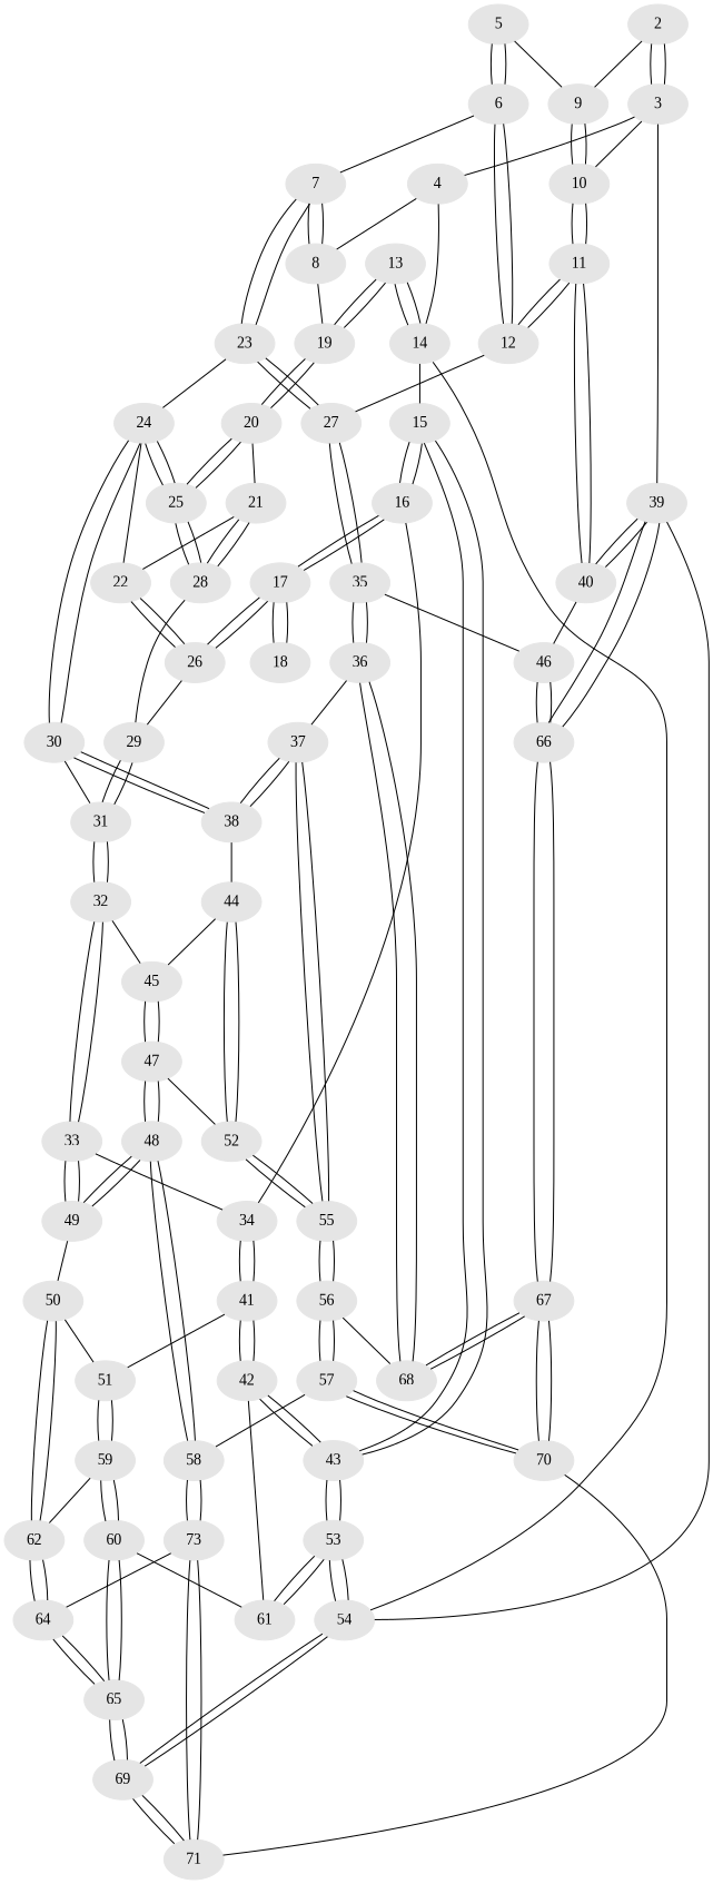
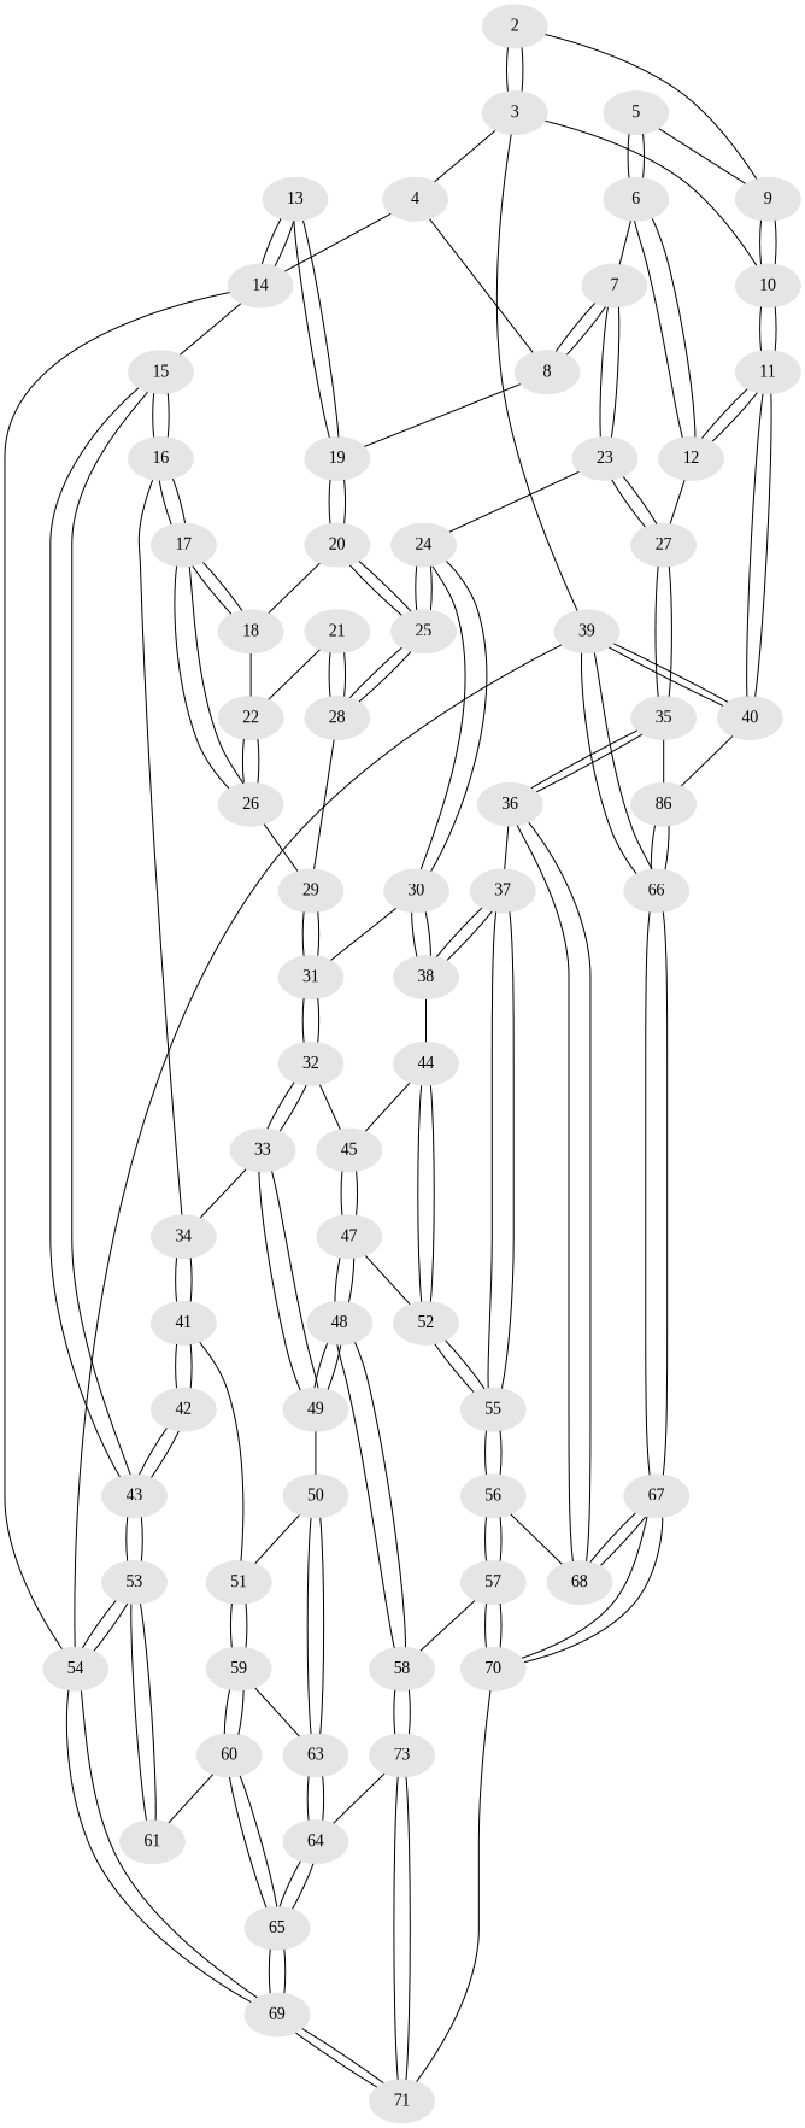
  graph {
    fontname="Liberation Serif"
    node [color=gray90 fontname="Liberation Serif" style=filled]
    edge [fontname="Liberation Serif"]
    2
    3
    9
    5
    6
    4
    10
    39
    8
    14
    11
    40
    54
    66
    19
    15
    7
    12
    23
    27
    24
    20
-   46
+   46 [label=86]
    35
    13
    16
    43
    69
    17
    34
    53
    18
    26
    41
    22
    29
    21
    25
    28
    30
    31
    38
    36
    32
    44
    33
    45
    49
    47
    50
    42
    51
    37
    68
    55
    56
    52
    67
    61
    59
    48
    58
    n63 [label=73]
-   62
+   62 [label=63]
    64
    60
    71
    57
    70
    65
    2 -- 3
    2 -- 3
    2 -- 9
    3 -- 4
    3 -- 10
    3 -- 39
    9 -- 10
    9 -- 10
    5 -- 9
    5 -- 6
    5 -- 6
    6 -- 7
    6 -- 12
    6 -- 12
    4 -- 8
    4 -- 14
    10 -- 11
    10 -- 11
    39 -- 40
    39 -- 40
    39 -- 54
    39 -- 66
    39 -- 66
    8 -- 19
    14 -- 54
    14 -- 15
    11 -- 40
    11 -- 40
    11 -- 12
    11 -- 12
    40 -- 46
    54 -- 69
    54 -- 69
    66 -- 67
    66 -- 67
    19 -- 20
    19 -- 20
    15 -- 16
    15 -- 16
    15 -- 43
    15 -- 43
    7 -- 8
    7 -- 8
    7 -- 23
    7 -- 23
    12 -- 27
    23 -- 27
    23 -- 27
    23 -- 24
    27 -- 35
    27 -- 35
    24 -- 25
    24 -- 25
    24 -- 30
    24 -- 30
-   20 -- 21
+   20 -- 18
    20 -- 25
    20 -- 25
    46 -- 66
    46 -- 66
    35 -- 46
    35 -- 36
    35 -- 36
    13 -- 14
    13 -- 14
    13 -- 19
    13 -- 19
    16 -- 17
    16 -- 17
    16 -- 34
    43 -- 53
    43 -- 53
    69 -- 71
    69 -- 71
    17 -- 18
    17 -- 18
    17 -- 26
    17 -- 26
    34 -- 41
    34 -- 41
    53 -- 54
    53 -- 54
    53 -- 61
    53 -- 61
-   24 -- 22
+   18 -- 22
    26 -- 29
    41 -- 42
    41 -- 42
    41 -- 51
    22 -- 26
    22 -- 26
    29 -- 31
    29 -- 31
    21 -- 22
    21 -- 28
    21 -- 28
    25 -- 28
    25 -- 28
    28 -- 29
    30 -- 31
    30 -- 38
    30 -- 38
    31 -- 32
    31 -- 32
    38 -- 44
    36 -- 37
    36 -- 68
    36 -- 68
    32 -- 33
    32 -- 33
    32 -- 45
    44 -- 45
    44 -- 52
    44 -- 52
    33 -- 34
    33 -- 49
    33 -- 49
    45 -- 47
    45 -- 47
    49 -- 50
    47 -- 52
    47 -- 48
    47 -- 48
    50 -- 51
    50 -- 62
    50 -- 62
    42 -- 43
    42 -- 43
-   42 -- 61
    51 -- 59
    51 -- 59
    37 -- 38
    37 -- 38
    37 -- 55
    37 -- 55
    55 -- 56
    55 -- 56
    56 -- 68
    56 -- 57
    56 -- 57
    52 -- 55
    52 -- 55
    67 -- 68
    67 -- 68
    67 -- 70
    67 -- 70
    59 -- 62
    59 -- 60
    59 -- 60
    48 -- 49
    48 -- 49
    48 -- 58
    48 -- 58
    58 -- n63
    58 -- n63
    n63 -- 64
    n63 -- 71
    n63 -- 71
    62 -- 64
    62 -- 64
    64 -- 65
    64 -- 65
    60 -- 61
    60 -- 65
    60 -- 65
    57 -- 58
    57 -- 70
    57 -- 70
    70 -- 71
    65 -- 69
    65 -- 69
  }
